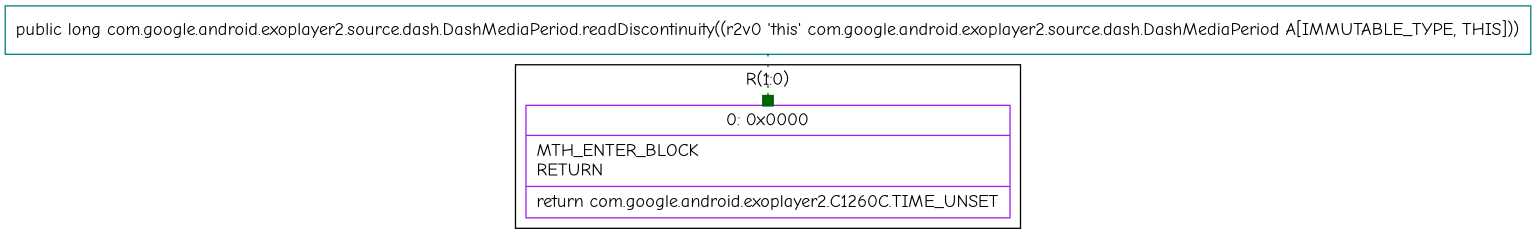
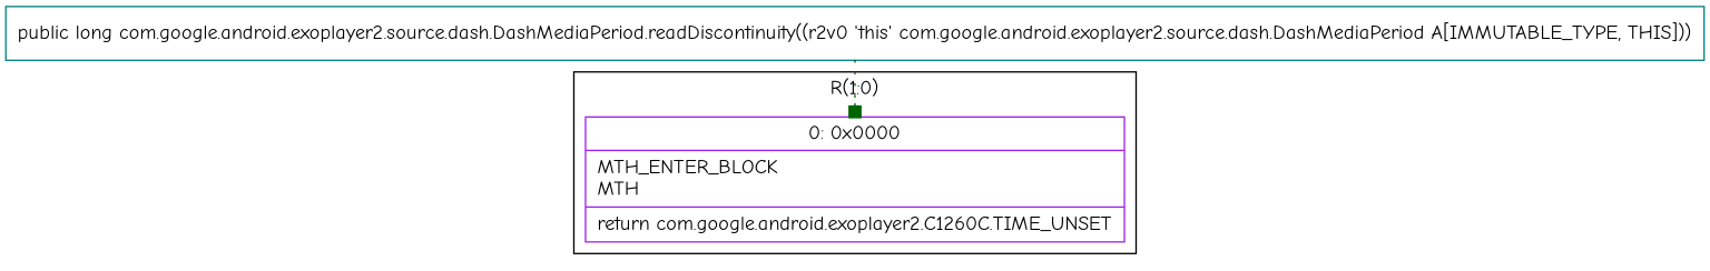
  digraph {
    fontname="Comic Neue"
    node [shape=record fontname="Comic Neue"]
-   n1 [color=purple label="{0\:\ 0x0000|MTH_ENTER_BLOCK\lRETURN\l|return com.google.android.exoplayer2.C1260C.TIME_UNSET\l}"]
+   n1 [color=purple label="{0\:\ 0x0000|MTH_ENTER_BLOCK\lMTH\l|return com.google.android.exoplayer2.C1260C.TIME_UNSET\l}"]
    n2 [label="{public long com.google.android.exoplayer2.source.dash.DashMediaPeriod.readDiscontinuity((r2v0 'this' com.google.android.exoplayer2.source.dash.DashMediaPeriod A[IMMUTABLE_TYPE, THIS])) }" color=teal]
    subgraph cluster_1 {
      label="R(1:0)"
      n1
    }
    n2 -> n1 [color=darkgreen style=dotted arrowhead=box fontname="Comic Neue"]
  }
